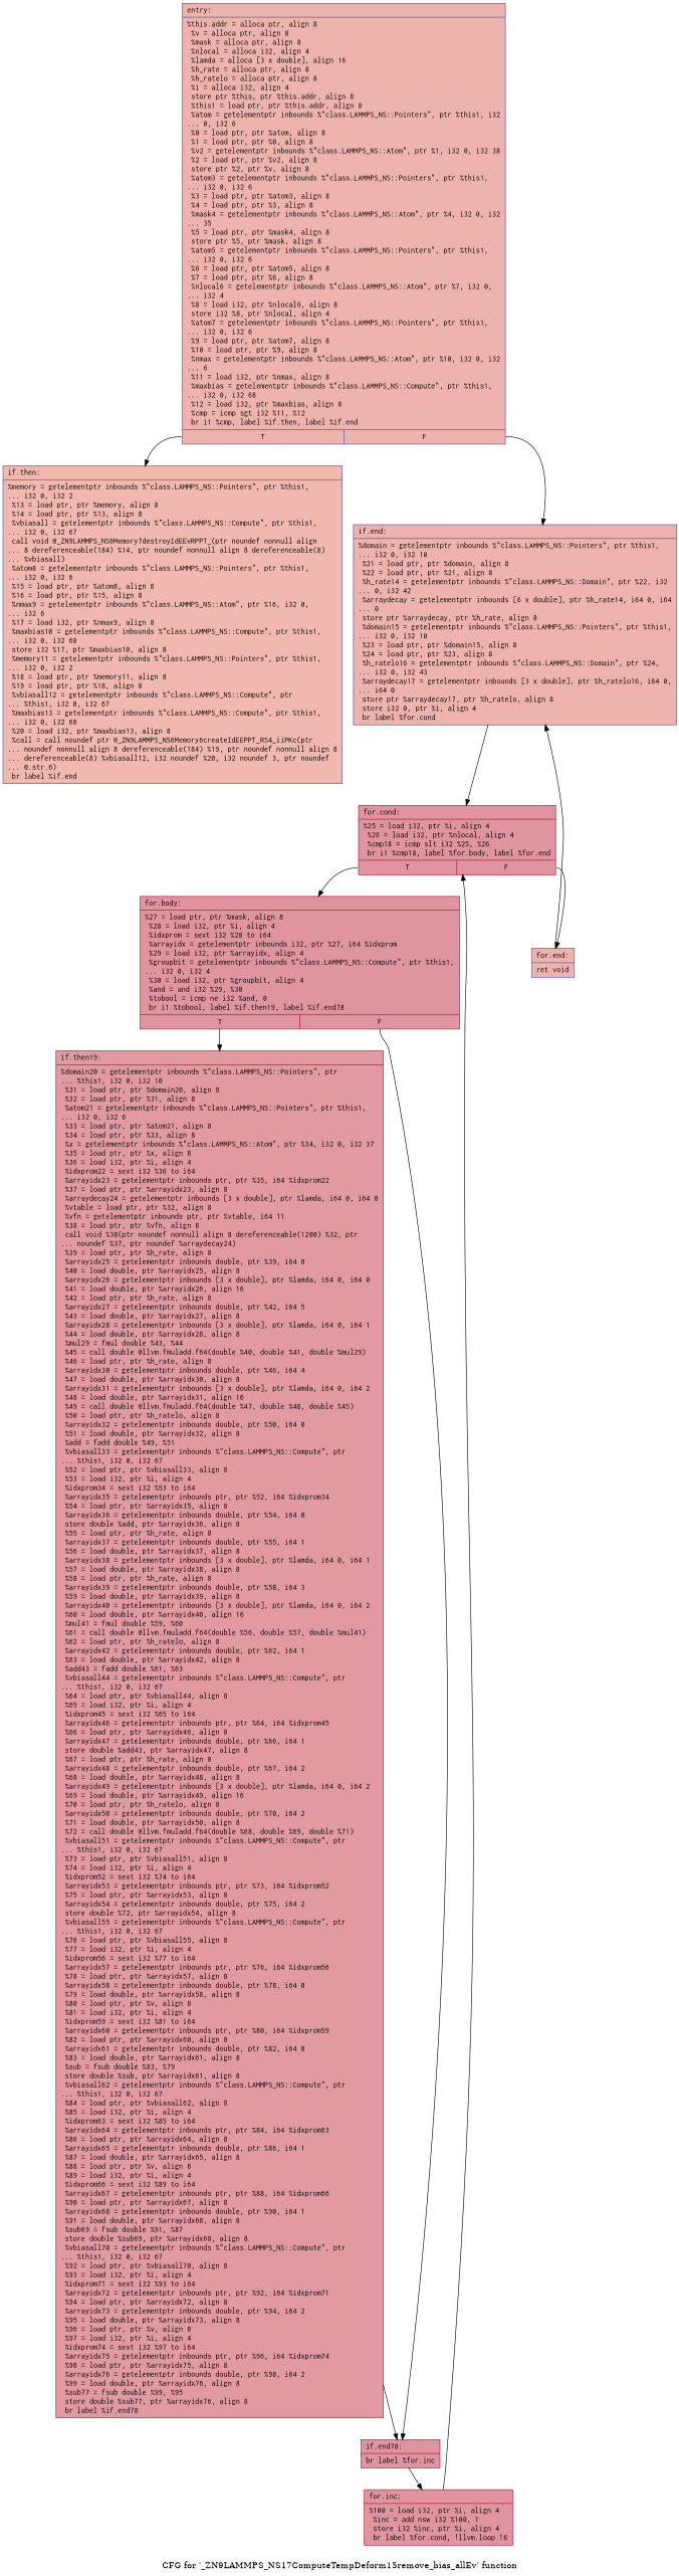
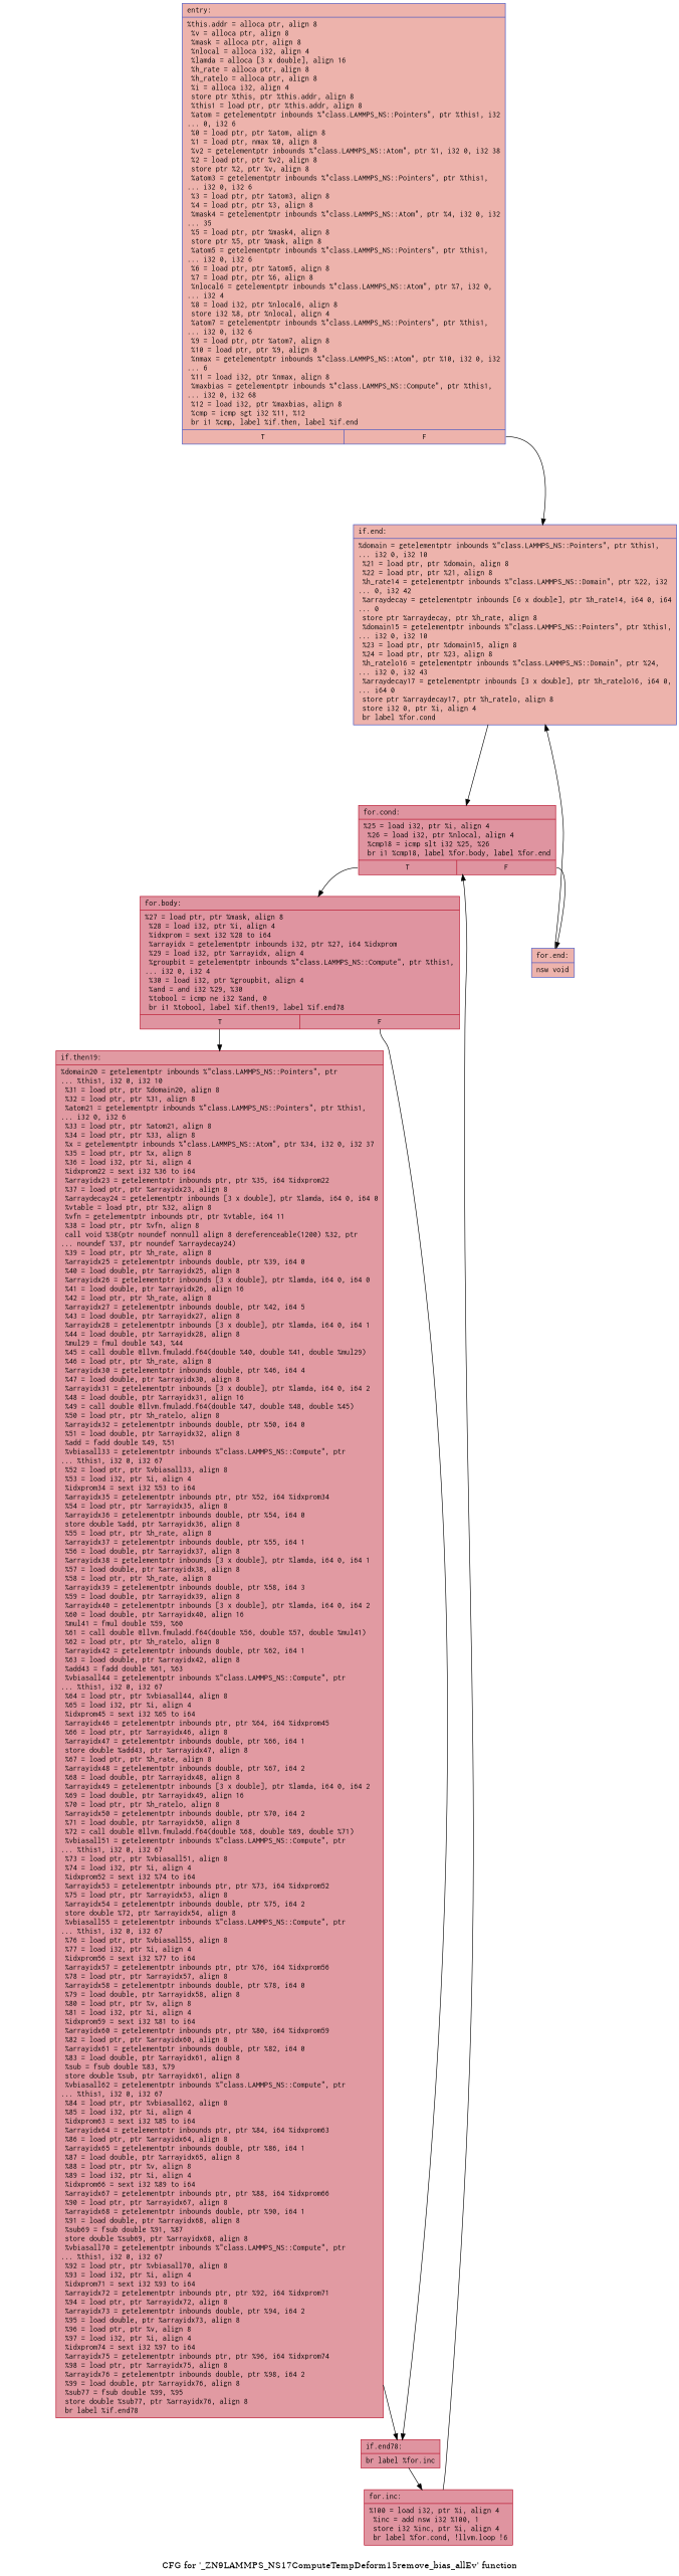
  digraph {
    label="CFG for '_ZN9LAMMPS_NS17ComputeTempDeform15remove_bias_allEv' function"
    node [color="#b70d28ff" fillcolor="#b70d2870" fontname=Courier shape=record style=filled]
-   n1 [color="#3d50c3ff" fillcolor="#d6524470" label="{entry:\l|  %this.addr = alloca ptr, align 8\l  %v = alloca ptr, align 8\l  %mask = alloca ptr, align 8\l  %nlocal = alloca i32, align 4\l  %lamda = alloca [3 x double], align 16\l  %h_rate = alloca ptr, align 8\l  %h_ratelo = alloca ptr, align 8\l  %i = alloca i32, align 4\l  store ptr %this, ptr %this.addr, align 8\l  %this1 = load ptr, ptr %this.addr, align 8\l  %atom = getelementptr inbounds %\"class.LAMMPS_NS::Pointers\", ptr %this1, i32\l... 0, i32 6\l  %0 = load ptr, ptr %atom, align 8\l  %1 = load ptr, ptr %0, align 8\l  %v2 = getelementptr inbounds %\"class.LAMMPS_NS::Atom\", ptr %1, i32 0, i32 38\l  %2 = load ptr, ptr %v2, align 8\l  store ptr %2, ptr %v, align 8\l  %atom3 = getelementptr inbounds %\"class.LAMMPS_NS::Pointers\", ptr %this1,\l... i32 0, i32 6\l  %3 = load ptr, ptr %atom3, align 8\l  %4 = load ptr, ptr %3, align 8\l  %mask4 = getelementptr inbounds %\"class.LAMMPS_NS::Atom\", ptr %4, i32 0, i32\l... 35\l  %5 = load ptr, ptr %mask4, align 8\l  store ptr %5, ptr %mask, align 8\l  %atom5 = getelementptr inbounds %\"class.LAMMPS_NS::Pointers\", ptr %this1,\l... i32 0, i32 6\l  %6 = load ptr, ptr %atom5, align 8\l  %7 = load ptr, ptr %6, align 8\l  %nlocal6 = getelementptr inbounds %\"class.LAMMPS_NS::Atom\", ptr %7, i32 0,\l... i32 4\l  %8 = load i32, ptr %nlocal6, align 8\l  store i32 %8, ptr %nlocal, align 4\l  %atom7 = getelementptr inbounds %\"class.LAMMPS_NS::Pointers\", ptr %this1,\l... i32 0, i32 6\l  %9 = load ptr, ptr %atom7, align 8\l  %10 = load ptr, ptr %9, align 8\l  %nmax = getelementptr inbounds %\"class.LAMMPS_NS::Atom\", ptr %10, i32 0, i32\l... 6\l  %11 = load i32, ptr %nmax, align 8\l  %maxbias = getelementptr inbounds %\"class.LAMMPS_NS::Compute\", ptr %this1,\l... i32 0, i32 68\l  %12 = load i32, ptr %maxbias, align 8\l  %cmp = icmp sgt i32 %11, %12\l  br i1 %cmp, label %if.then, label %if.end\l|{<s0>T|<s1>F}}"]
-   n2 [color="#3d50c3ff" fillcolor="#dc5d4a70" label="{if.then:\l|  %memory = getelementptr inbounds %\"class.LAMMPS_NS::Pointers\", ptr %this1,\l... i32 0, i32 2\l  %13 = load ptr, ptr %memory, align 8\l  %14 = load ptr, ptr %13, align 8\l  %vbiasall = getelementptr inbounds %\"class.LAMMPS_NS::Compute\", ptr %this1,\l... i32 0, i32 67\l  call void @_ZN9LAMMPS_NS6Memory7destroyIdEEvRPPT_(ptr noundef nonnull align\l... 8 dereferenceable(184) %14, ptr noundef nonnull align 8 dereferenceable(8)\l... %vbiasall)\l  %atom8 = getelementptr inbounds %\"class.LAMMPS_NS::Pointers\", ptr %this1,\l... i32 0, i32 6\l  %15 = load ptr, ptr %atom8, align 8\l  %16 = load ptr, ptr %15, align 8\l  %nmax9 = getelementptr inbounds %\"class.LAMMPS_NS::Atom\", ptr %16, i32 0,\l... i32 6\l  %17 = load i32, ptr %nmax9, align 8\l  %maxbias10 = getelementptr inbounds %\"class.LAMMPS_NS::Compute\", ptr %this1,\l... i32 0, i32 68\l  store i32 %17, ptr %maxbias10, align 8\l  %memory11 = getelementptr inbounds %\"class.LAMMPS_NS::Pointers\", ptr %this1,\l... i32 0, i32 2\l  %18 = load ptr, ptr %memory11, align 8\l  %19 = load ptr, ptr %18, align 8\l  %vbiasall12 = getelementptr inbounds %\"class.LAMMPS_NS::Compute\", ptr\l... %this1, i32 0, i32 67\l  %maxbias13 = getelementptr inbounds %\"class.LAMMPS_NS::Compute\", ptr %this1,\l... i32 0, i32 68\l  %20 = load i32, ptr %maxbias13, align 8\l  %call = call noundef ptr @_ZN9LAMMPS_NS6Memory6createIdEEPPT_RS4_iiPKc(ptr\l... noundef nonnull align 8 dereferenceable(184) %19, ptr noundef nonnull align 8\l... dereferenceable(8) %vbiasall12, i32 noundef %20, i32 noundef 3, ptr noundef\l... @.str.6)\l  br label %if.end\l}"]
+   n1 [color="#3d50c3ff" fillcolor="#d6524470" label="{entry:\l|  %this.addr = alloca ptr, align 8\l  %v = alloca ptr, align 8\l  %mask = alloca ptr, align 8\l  %nlocal = alloca i32, align 4\l  %lamda = alloca [3 x double], align 16\l  %h_rate = alloca ptr, align 8\l  %h_ratelo = alloca ptr, align 8\l  %i = alloca i32, align 4\l  store ptr %this, ptr %this.addr, align 8\l  %this1 = load ptr, ptr %this.addr, align 8\l  %atom = getelementptr inbounds %\"class.LAMMPS_NS::Pointers\", ptr %this1, i32\l... 0, i32 6\l  %0 = load ptr, ptr %atom, align 8\l  %1 = load ptr, nmax %0, align 8\l  %v2 = getelementptr inbounds %\"class.LAMMPS_NS::Atom\", ptr %1, i32 0, i32 38\l  %2 = load ptr, ptr %v2, align 8\l  store ptr %2, ptr %v, align 8\l  %atom3 = getelementptr inbounds %\"class.LAMMPS_NS::Pointers\", ptr %this1,\l... i32 0, i32 6\l  %3 = load ptr, ptr %atom3, align 8\l  %4 = load ptr, ptr %3, align 8\l  %mask4 = getelementptr inbounds %\"class.LAMMPS_NS::Atom\", ptr %4, i32 0, i32\l... 35\l  %5 = load ptr, ptr %mask4, align 8\l  store ptr %5, ptr %mask, align 8\l  %atom5 = getelementptr inbounds %\"class.LAMMPS_NS::Pointers\", ptr %this1,\l... i32 0, i32 6\l  %6 = load ptr, ptr %atom5, align 8\l  %7 = load ptr, ptr %6, align 8\l  %nlocal6 = getelementptr inbounds %\"class.LAMMPS_NS::Atom\", ptr %7, i32 0,\l... i32 4\l  %8 = load i32, ptr %nlocal6, align 8\l  store i32 %8, ptr %nlocal, align 4\l  %atom7 = getelementptr inbounds %\"class.LAMMPS_NS::Pointers\", ptr %this1,\l... i32 0, i32 6\l  %9 = load ptr, ptr %atom7, align 8\l  %10 = load ptr, ptr %9, align 8\l  %nmax = getelementptr inbounds %\"class.LAMMPS_NS::Atom\", ptr %10, i32 0, i32\l... 6\l  %11 = load i32, ptr %nmax, align 8\l  %maxbias = getelementptr inbounds %\"class.LAMMPS_NS::Compute\", ptr %this1,\l... i32 0, i32 68\l  %12 = load i32, ptr %maxbias, align 8\l  %cmp = icmp sgt i32 %11, %12\l  br i1 %cmp, label %if.then, label %if.end\l|{<s0>T|<s1>F}}"]
    n3 [color="#3d50c3ff" fillcolor="#d6524470" label="{if.end:\l|  %domain = getelementptr inbounds %\"class.LAMMPS_NS::Pointers\", ptr %this1,\l... i32 0, i32 10\l  %21 = load ptr, ptr %domain, align 8\l  %22 = load ptr, ptr %21, align 8\l  %h_rate14 = getelementptr inbounds %\"class.LAMMPS_NS::Domain\", ptr %22, i32\l... 0, i32 42\l  %arraydecay = getelementptr inbounds [6 x double], ptr %h_rate14, i64 0, i64\l... 0\l  store ptr %arraydecay, ptr %h_rate, align 8\l  %domain15 = getelementptr inbounds %\"class.LAMMPS_NS::Pointers\", ptr %this1,\l... i32 0, i32 10\l  %23 = load ptr, ptr %domain15, align 8\l  %24 = load ptr, ptr %23, align 8\l  %h_ratelo16 = getelementptr inbounds %\"class.LAMMPS_NS::Domain\", ptr %24,\l... i32 0, i32 43\l  %arraydecay17 = getelementptr inbounds [3 x double], ptr %h_ratelo16, i64 0,\l... i64 0\l  store ptr %arraydecay17, ptr %h_ratelo, align 8\l  store i32 0, ptr %i, align 4\l  br label %for.cond\l}"]
    n4 [label="{for.cond:\l|  %25 = load i32, ptr %i, align 4\l  %26 = load i32, ptr %nlocal, align 4\l  %cmp18 = icmp slt i32 %25, %26\l  br i1 %cmp18, label %for.body, label %for.end\l|{<s0>T|<s1>F}}"]
    n5 [label="{for.body:\l|  %27 = load ptr, ptr %mask, align 8\l  %28 = load i32, ptr %i, align 4\l  %idxprom = sext i32 %28 to i64\l  %arrayidx = getelementptr inbounds i32, ptr %27, i64 %idxprom\l  %29 = load i32, ptr %arrayidx, align 4\l  %groupbit = getelementptr inbounds %\"class.LAMMPS_NS::Compute\", ptr %this1,\l... i32 0, i32 4\l  %30 = load i32, ptr %groupbit, align 4\l  %and = and i32 %29, %30\l  %tobool = icmp ne i32 %and, 0\l  br i1 %tobool, label %if.then19, label %if.end78\l|{<s0>T|<s1>F}}"]
-   n6 [color="#3d50c3ff" fillcolor="#d6524470" label="{for.end:\l|  ret void\l}"]
+   n6 [color="#3d50c3ff" fillcolor="#d6524470" label="{for.end:\l|  nsw void\l}"]
    n7 [fillcolor="#bb1b2c70" label="{if.then19:\l|  %domain20 = getelementptr inbounds %\"class.LAMMPS_NS::Pointers\", ptr\l... %this1, i32 0, i32 10\l  %31 = load ptr, ptr %domain20, align 8\l  %32 = load ptr, ptr %31, align 8\l  %atom21 = getelementptr inbounds %\"class.LAMMPS_NS::Pointers\", ptr %this1,\l... i32 0, i32 6\l  %33 = load ptr, ptr %atom21, align 8\l  %34 = load ptr, ptr %33, align 8\l  %x = getelementptr inbounds %\"class.LAMMPS_NS::Atom\", ptr %34, i32 0, i32 37\l  %35 = load ptr, ptr %x, align 8\l  %36 = load i32, ptr %i, align 4\l  %idxprom22 = sext i32 %36 to i64\l  %arrayidx23 = getelementptr inbounds ptr, ptr %35, i64 %idxprom22\l  %37 = load ptr, ptr %arrayidx23, align 8\l  %arraydecay24 = getelementptr inbounds [3 x double], ptr %lamda, i64 0, i64 0\l  %vtable = load ptr, ptr %32, align 8\l  %vfn = getelementptr inbounds ptr, ptr %vtable, i64 11\l  %38 = load ptr, ptr %vfn, align 8\l  call void %38(ptr noundef nonnull align 8 dereferenceable(1200) %32, ptr\l... noundef %37, ptr noundef %arraydecay24)\l  %39 = load ptr, ptr %h_rate, align 8\l  %arrayidx25 = getelementptr inbounds double, ptr %39, i64 0\l  %40 = load double, ptr %arrayidx25, align 8\l  %arrayidx26 = getelementptr inbounds [3 x double], ptr %lamda, i64 0, i64 0\l  %41 = load double, ptr %arrayidx26, align 16\l  %42 = load ptr, ptr %h_rate, align 8\l  %arrayidx27 = getelementptr inbounds double, ptr %42, i64 5\l  %43 = load double, ptr %arrayidx27, align 8\l  %arrayidx28 = getelementptr inbounds [3 x double], ptr %lamda, i64 0, i64 1\l  %44 = load double, ptr %arrayidx28, align 8\l  %mul29 = fmul double %43, %44\l  %45 = call double @llvm.fmuladd.f64(double %40, double %41, double %mul29)\l  %46 = load ptr, ptr %h_rate, align 8\l  %arrayidx30 = getelementptr inbounds double, ptr %46, i64 4\l  %47 = load double, ptr %arrayidx30, align 8\l  %arrayidx31 = getelementptr inbounds [3 x double], ptr %lamda, i64 0, i64 2\l  %48 = load double, ptr %arrayidx31, align 16\l  %49 = call double @llvm.fmuladd.f64(double %47, double %48, double %45)\l  %50 = load ptr, ptr %h_ratelo, align 8\l  %arrayidx32 = getelementptr inbounds double, ptr %50, i64 0\l  %51 = load double, ptr %arrayidx32, align 8\l  %add = fadd double %49, %51\l  %vbiasall33 = getelementptr inbounds %\"class.LAMMPS_NS::Compute\", ptr\l... %this1, i32 0, i32 67\l  %52 = load ptr, ptr %vbiasall33, align 8\l  %53 = load i32, ptr %i, align 4\l  %idxprom34 = sext i32 %53 to i64\l  %arrayidx35 = getelementptr inbounds ptr, ptr %52, i64 %idxprom34\l  %54 = load ptr, ptr %arrayidx35, align 8\l  %arrayidx36 = getelementptr inbounds double, ptr %54, i64 0\l  store double %add, ptr %arrayidx36, align 8\l  %55 = load ptr, ptr %h_rate, align 8\l  %arrayidx37 = getelementptr inbounds double, ptr %55, i64 1\l  %56 = load double, ptr %arrayidx37, align 8\l  %arrayidx38 = getelementptr inbounds [3 x double], ptr %lamda, i64 0, i64 1\l  %57 = load double, ptr %arrayidx38, align 8\l  %58 = load ptr, ptr %h_rate, align 8\l  %arrayidx39 = getelementptr inbounds double, ptr %58, i64 3\l  %59 = load double, ptr %arrayidx39, align 8\l  %arrayidx40 = getelementptr inbounds [3 x double], ptr %lamda, i64 0, i64 2\l  %60 = load double, ptr %arrayidx40, align 16\l  %mul41 = fmul double %59, %60\l  %61 = call double @llvm.fmuladd.f64(double %56, double %57, double %mul41)\l  %62 = load ptr, ptr %h_ratelo, align 8\l  %arrayidx42 = getelementptr inbounds double, ptr %62, i64 1\l  %63 = load double, ptr %arrayidx42, align 8\l  %add43 = fadd double %61, %63\l  %vbiasall44 = getelementptr inbounds %\"class.LAMMPS_NS::Compute\", ptr\l... %this1, i32 0, i32 67\l  %64 = load ptr, ptr %vbiasall44, align 8\l  %65 = load i32, ptr %i, align 4\l  %idxprom45 = sext i32 %65 to i64\l  %arrayidx46 = getelementptr inbounds ptr, ptr %64, i64 %idxprom45\l  %66 = load ptr, ptr %arrayidx46, align 8\l  %arrayidx47 = getelementptr inbounds double, ptr %66, i64 1\l  store double %add43, ptr %arrayidx47, align 8\l  %67 = load ptr, ptr %h_rate, align 8\l  %arrayidx48 = getelementptr inbounds double, ptr %67, i64 2\l  %68 = load double, ptr %arrayidx48, align 8\l  %arrayidx49 = getelementptr inbounds [3 x double], ptr %lamda, i64 0, i64 2\l  %69 = load double, ptr %arrayidx49, align 16\l  %70 = load ptr, ptr %h_ratelo, align 8\l  %arrayidx50 = getelementptr inbounds double, ptr %70, i64 2\l  %71 = load double, ptr %arrayidx50, align 8\l  %72 = call double @llvm.fmuladd.f64(double %68, double %69, double %71)\l  %vbiasall51 = getelementptr inbounds %\"class.LAMMPS_NS::Compute\", ptr\l... %this1, i32 0, i32 67\l  %73 = load ptr, ptr %vbiasall51, align 8\l  %74 = load i32, ptr %i, align 4\l  %idxprom52 = sext i32 %74 to i64\l  %arrayidx53 = getelementptr inbounds ptr, ptr %73, i64 %idxprom52\l  %75 = load ptr, ptr %arrayidx53, align 8\l  %arrayidx54 = getelementptr inbounds double, ptr %75, i64 2\l  store double %72, ptr %arrayidx54, align 8\l  %vbiasall55 = getelementptr inbounds %\"class.LAMMPS_NS::Compute\", ptr\l... %this1, i32 0, i32 67\l  %76 = load ptr, ptr %vbiasall55, align 8\l  %77 = load i32, ptr %i, align 4\l  %idxprom56 = sext i32 %77 to i64\l  %arrayidx57 = getelementptr inbounds ptr, ptr %76, i64 %idxprom56\l  %78 = load ptr, ptr %arrayidx57, align 8\l  %arrayidx58 = getelementptr inbounds double, ptr %78, i64 0\l  %79 = load double, ptr %arrayidx58, align 8\l  %80 = load ptr, ptr %v, align 8\l  %81 = load i32, ptr %i, align 4\l  %idxprom59 = sext i32 %81 to i64\l  %arrayidx60 = getelementptr inbounds ptr, ptr %80, i64 %idxprom59\l  %82 = load ptr, ptr %arrayidx60, align 8\l  %arrayidx61 = getelementptr inbounds double, ptr %82, i64 0\l  %83 = load double, ptr %arrayidx61, align 8\l  %sub = fsub double %83, %79\l  store double %sub, ptr %arrayidx61, align 8\l  %vbiasall62 = getelementptr inbounds %\"class.LAMMPS_NS::Compute\", ptr\l... %this1, i32 0, i32 67\l  %84 = load ptr, ptr %vbiasall62, align 8\l  %85 = load i32, ptr %i, align 4\l  %idxprom63 = sext i32 %85 to i64\l  %arrayidx64 = getelementptr inbounds ptr, ptr %84, i64 %idxprom63\l  %86 = load ptr, ptr %arrayidx64, align 8\l  %arrayidx65 = getelementptr inbounds double, ptr %86, i64 1\l  %87 = load double, ptr %arrayidx65, align 8\l  %88 = load ptr, ptr %v, align 8\l  %89 = load i32, ptr %i, align 4\l  %idxprom66 = sext i32 %89 to i64\l  %arrayidx67 = getelementptr inbounds ptr, ptr %88, i64 %idxprom66\l  %90 = load ptr, ptr %arrayidx67, align 8\l  %arrayidx68 = getelementptr inbounds double, ptr %90, i64 1\l  %91 = load double, ptr %arrayidx68, align 8\l  %sub69 = fsub double %91, %87\l  store double %sub69, ptr %arrayidx68, align 8\l  %vbiasall70 = getelementptr inbounds %\"class.LAMMPS_NS::Compute\", ptr\l... %this1, i32 0, i32 67\l  %92 = load ptr, ptr %vbiasall70, align 8\l  %93 = load i32, ptr %i, align 4\l  %idxprom71 = sext i32 %93 to i64\l  %arrayidx72 = getelementptr inbounds ptr, ptr %92, i64 %idxprom71\l  %94 = load ptr, ptr %arrayidx72, align 8\l  %arrayidx73 = getelementptr inbounds double, ptr %94, i64 2\l  %95 = load double, ptr %arrayidx73, align 8\l  %96 = load ptr, ptr %v, align 8\l  %97 = load i32, ptr %i, align 4\l  %idxprom74 = sext i32 %97 to i64\l  %arrayidx75 = getelementptr inbounds ptr, ptr %96, i64 %idxprom74\l  %98 = load ptr, ptr %arrayidx75, align 8\l  %arrayidx76 = getelementptr inbounds double, ptr %98, i64 2\l  %99 = load double, ptr %arrayidx76, align 8\l  %sub77 = fsub double %99, %95\l  store double %sub77, ptr %arrayidx76, align 8\l  br label %if.end78\l}"]
    n8 [label="{if.end78:\l|  br label %for.inc\l}"]
    n9 [label="{for.inc:\l|  %100 = load i32, ptr %i, align 4\l  %inc = add nsw i32 %100, 1\l  store i32 %inc, ptr %i, align 4\l  br label %for.cond, !llvm.loop !6\l}"]
-   n1 -> n2 [tailport=s0]
    n1 -> n3 [tailport=s1]
    n3 -> n4
    n4 -> n5 [tailport=s0]
    n4 -> n6 [tailport=s1]
    n5 -> n7 [tailport=s0]
    n5 -> n8 [tailport=s1]
    n6 -> n3
    n7 -> n8
    n8 -> n9
    n9 -> n4
  }
